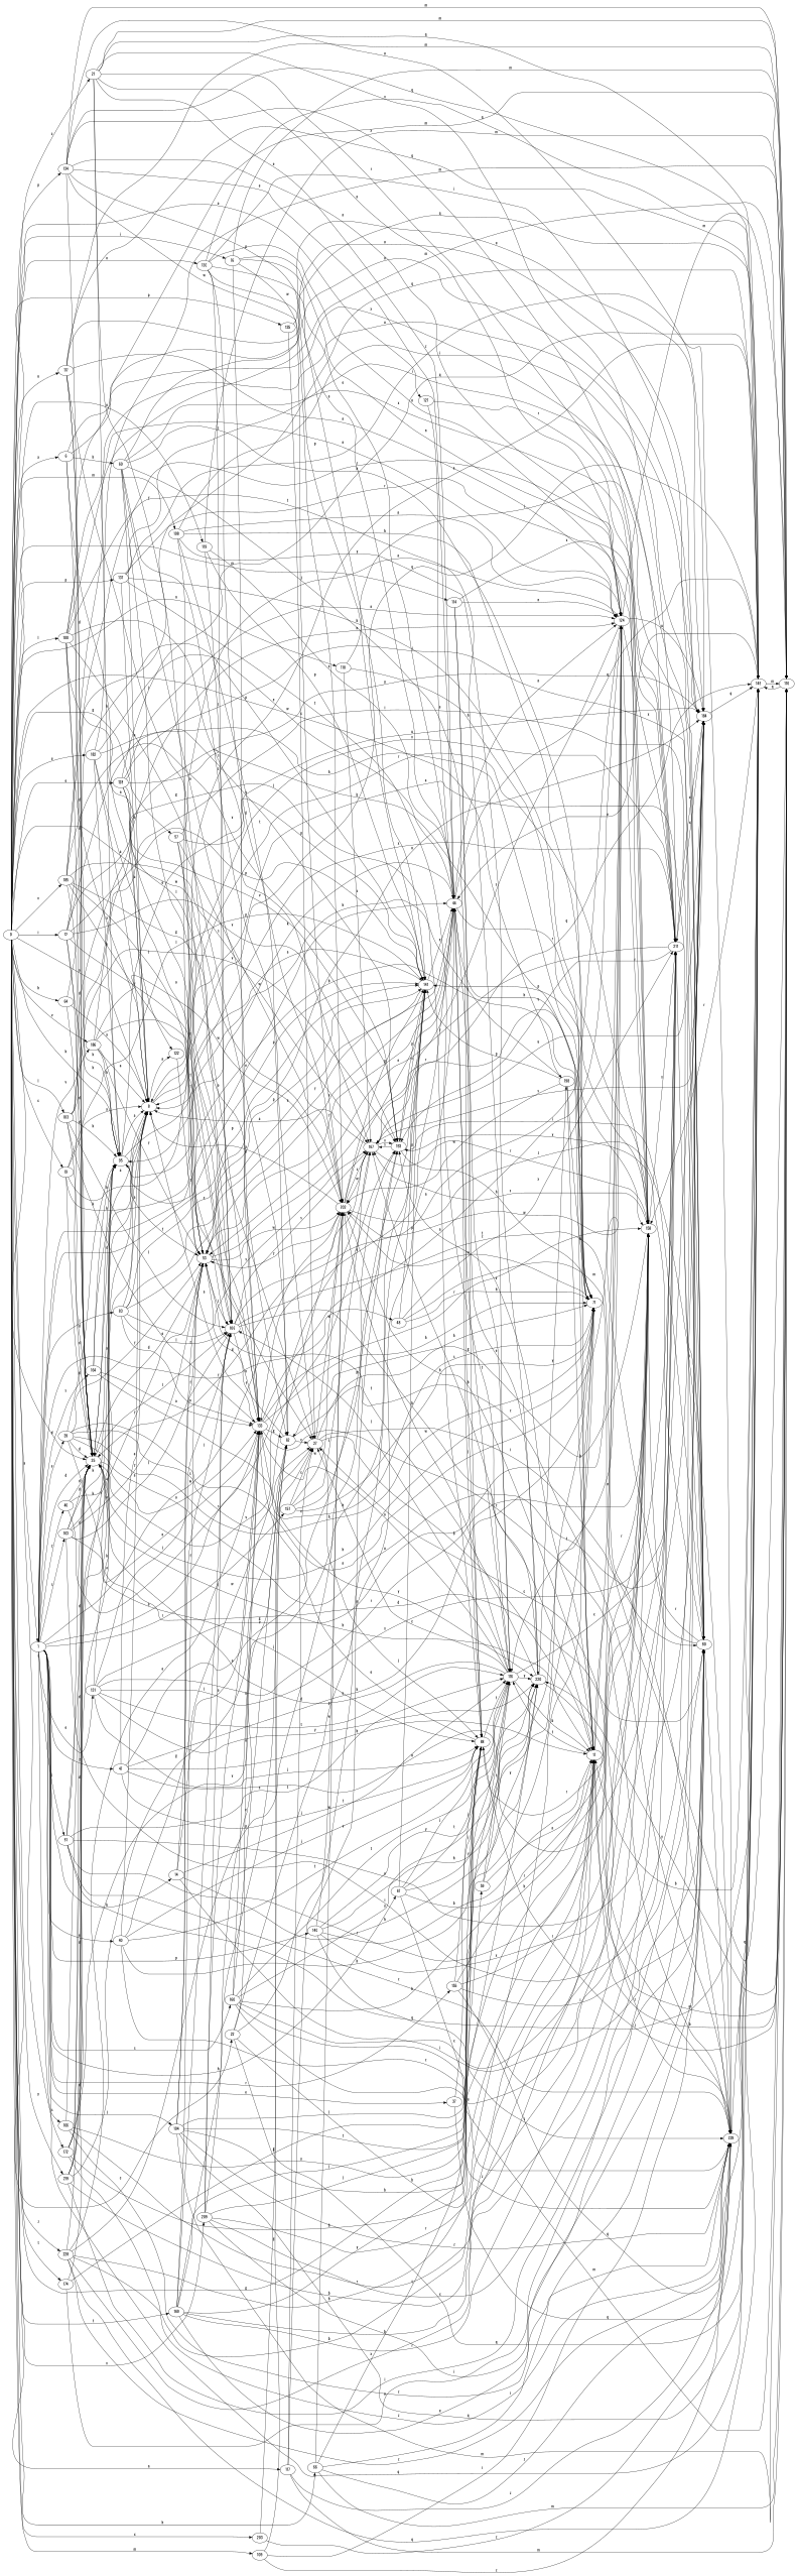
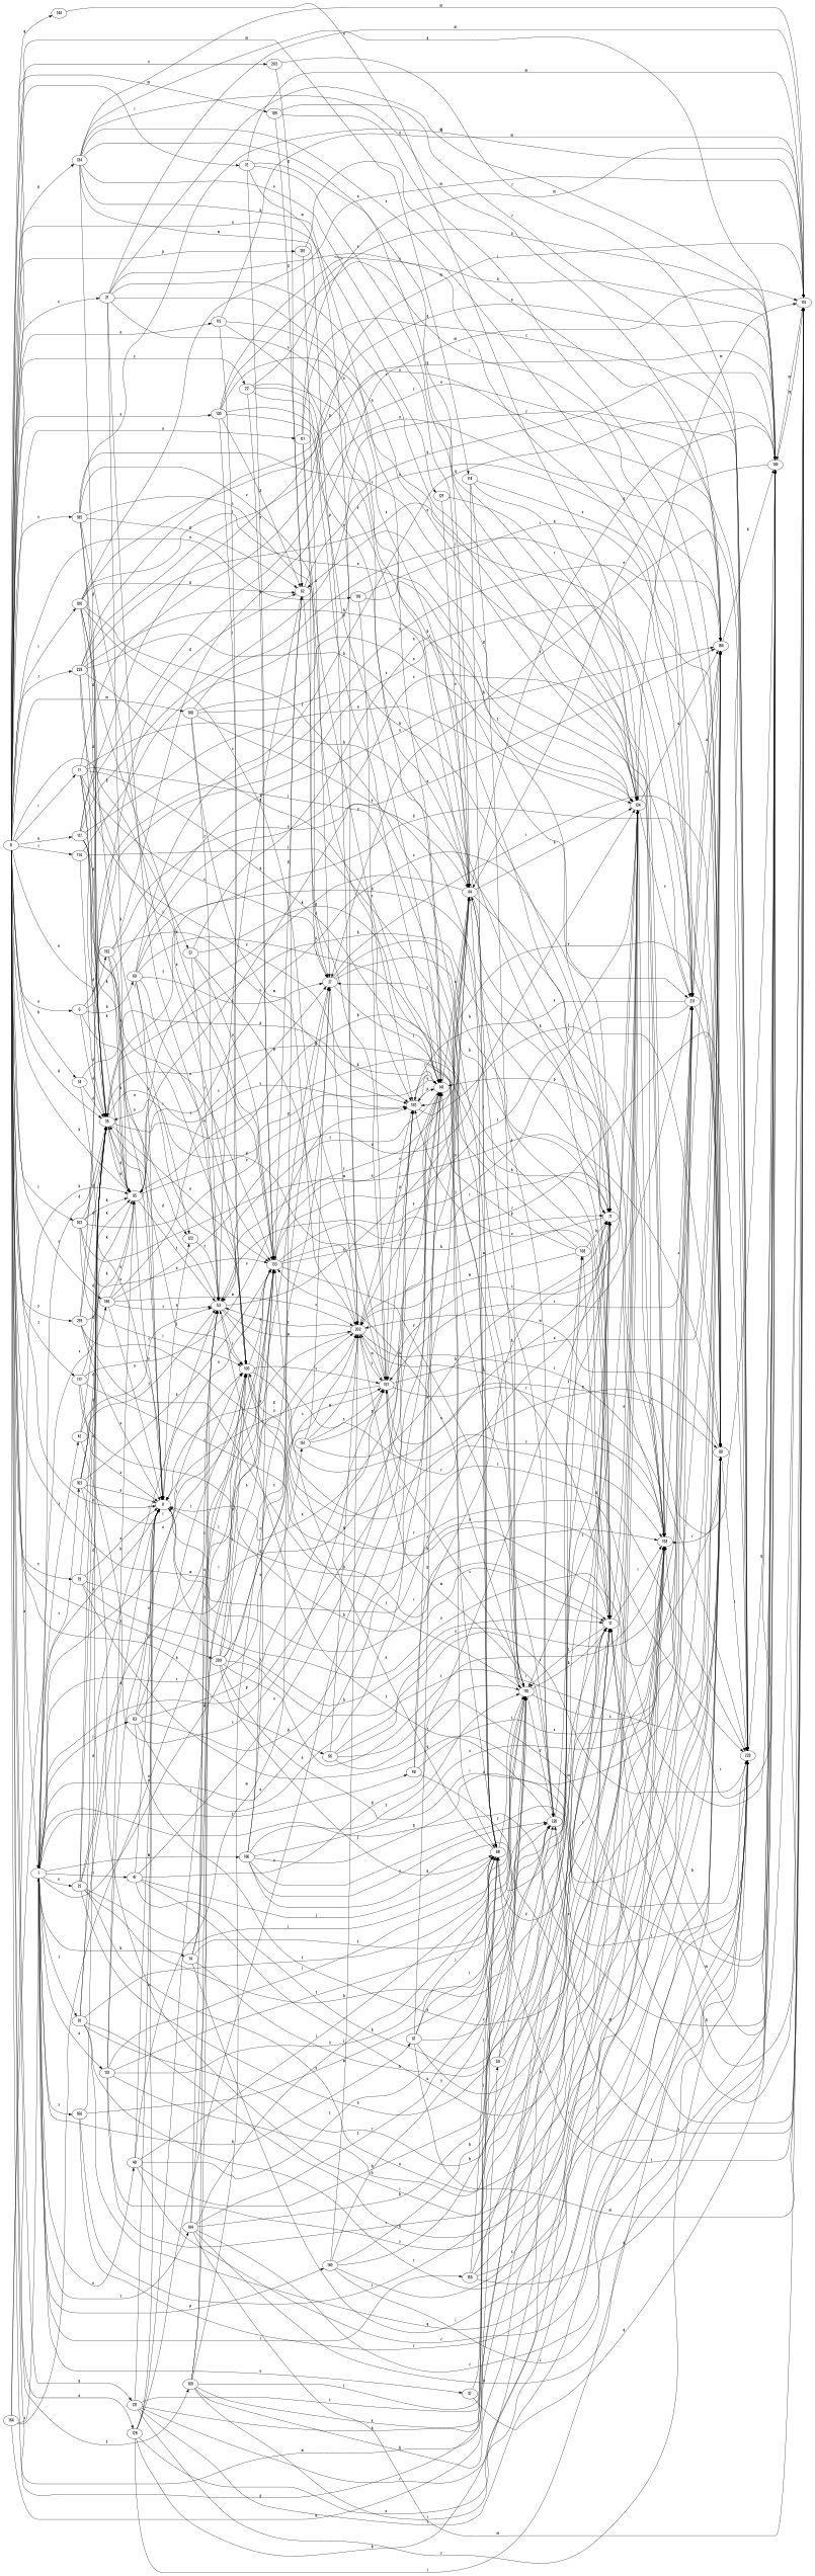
  strict digraph {
    fontname=Oswald
    rankdir=LR
    node [fontname=Oswald]
    edge [fontname=Oswald]
    0
    1
    6
    8
    19
    21
    22
    35
    57
    59
    64
    66
    72
    76
    n15 [label=95]
    100
    103
    108
    109
    114
    117
    118
    119
    127
    128
    130
    134
    135
    137
+   144
    169
    172
    174
    177
    182
    185
    186
    198
    202
    203
    209
    219
    228
    14
    37
    39
    40
    44
    46
    47
    48
    67
    81
    83
    104
    131
    133
    140
    141
    149
    155
    157
    160
    163
    164
    166
    69
    122
    184
    211
    158
    17
    53
    116
    124
    71
    193
    106
    176
    220
    80
    229
    27
    88
    167
    62
    0 -> 1 [label=a]
    0 -> 6 [label=a]
    0 -> 8 [label=a]
    0 -> 19 [label=c]
    0 -> 21 [label=c]
    0 -> 22 [label=c]
    0 -> 35 [label=d]
    0 -> 57 [label=g]
    0 -> 59 [label=g]
    0 -> 64 [label=h]
    0 -> 66 [label=h]
    0 -> 72 [label=i]
    0 -> 76 [label=i]
    0 -> n15 [label=k]
    0 -> 100 [label=l]
    0 -> 103 [label=l]
    0 -> 108 [label=m]
    0 -> 109 [label=m]
    0 -> 114 [label=m]
    0 -> 117 [label=n]
    0 -> 118 [label=n]
    0 -> 119 [label=n]
    0 -> 127 [label=o]
    0 -> 128 [label=o]
    0 -> 130 [label=o]
    0 -> 134 [label=p]
    0 -> 135 [label=p]
    0 -> 137 [label=p]
+   0 -> 144 [label=q]
    0 -> 169 [label=t]
    0 -> 172 [label=t]
    0 -> 174 [label=t]
    0 -> 177 [label=u]
    0 -> 182 [label=u]
    0 -> 185 [label=v]
    0 -> 186 [label=v]
    0 -> 198 [label=w]
    0 -> 202 [label=w]
    0 -> 203 [label=x]
    0 -> 209 [label=x]
    0 -> 219 [label=y]
    0 -> 228 [label=z]
    1 -> 35 [label=d]
    1 -> 186 [label=v]
    1 -> 202 [label=w]
    1 -> 14 [label=b]
    1 -> 37 [label=e]
    1 -> 39 [label=e]
    1 -> 40 [label=e]
    1 -> 44 [label=e]
    1 -> 46 [label=f]
    1 -> 47 [label=f]
    1 -> 48 [label=f]
    1 -> 67 [label=h]
    1 -> 81 [label=j]
    1 -> 83 [label=j]
    1 -> 104 [label=l]
    1 -> 131 [label=o]
    1 -> 133 [label=o]
    1 -> 140 [label=p]
    1 -> 141 [label=p]
    1 -> 149 [label=q]
    1 -> 155 [label=r]
    1 -> 157 [label=r]
    1 -> 160 [label=s]
    1 -> 163 [label=s]
-   1 -> 164 [label=s]
+   164 -> 1 [label=s]
    1 -> 166 [label=s]
    6 -> 35 [label=d]
    6 -> 69 [label=h]
    6 -> 122 [label=n]
    6 -> 184 [label=u]
    6 -> 211 [label=x]
    8 -> 122 [label=n]
    8 -> 211 [label=x]
    8 -> 158 [label=r]
    19 -> 8 [label=a]
    19 -> 35 [label=d]
    19 -> 141 [label=p]
    19 -> 149 [label=q]
    19 -> 17 [label=b]
    21 -> n15 [label=k]
    21 -> 44 [label=e]
    21 -> 149 [label=q]
    21 -> 211 [label=x]
    21 -> 158 [label=r]
    21 -> 53 [label=f]
    21 -> 116 [label=m]
    21 -> 124 [label=n]
    22 -> 44 [label=e]
    22 -> 133 [label=o]
    22 -> 141 [label=p]
    22 -> 149 [label=q]
    22 -> 17 [label=b]
    35 -> n15 [label=k]
    35 -> 133 [label=o]
    35 -> 17 [label=b]
    35 -> 71 [label=h]
    35 -> 193 [label=v]
    35 -> 106 [label=l]
    57 -> 202 [label=w]
    57 -> 133 [label=o]
    57 -> 141 [label=p]
    57 -> 53 [label=f]
    57 -> 124 [label=n]
    59 -> 124 [label=n]
    59 -> 176 [label=t]
    59 -> 220 [label=y]
    64 -> 8 [label=a]
    64 -> 35 [label=d]
    64 -> 141 [label=p]
    66 -> 202 [label=w]
    66 -> 116 [label=m]
    66 -> 176 [label=t]
    66 -> 80 [label=i]
    66 -> 229 [label=z]
    72 -> 35 [label=d]
    72 -> n15 [label=k]
    72 -> 141 [label=p]
    72 -> 149 [label=q]
    72 -> 71 [label=h]
    72 -> 193 [label=v]
    72 -> 27 [label=c]
    72 -> 88 [label=j]
    76 -> 202 [label=w]
    76 -> 44 [label=e]
    76 -> 133 [label=o]
    76 -> 116 [label=m]
    76 -> 124 [label=n]
    n15 -> 8 [label=a]
    n15 -> 35 [label=d]
    n15 -> 141 [label=p]
    n15 -> 184 [label=u]
    n15 -> 211 [label=x]
    n15 -> 53 [label=f]
    100 -> 8 [label=a]
    100 -> 35 [label=d]
    100 -> 133 [label=o]
    100 -> 184 [label=u]
    100 -> 116 [label=m]
    100 -> 124 [label=n]
    100 -> 176 [label=t]
    100 -> 167 [label=s]
    100 -> 62 [label=g]
    103 -> 35 [label=d]
    103 -> n15 [label=k]
    103 -> 133 [label=o]
    103 -> 184 [label=u]
    103 -> 193 [label=v]
    103 -> 106 [label=l]
    103 -> 80 [label=i]
-   108 -> 202 [label=t]
+   108 -> 202 [label=w]
    108 -> 53 [label=f]
    108 -> 124 [label=n]
    108 -> 71 [label=h]
    108 -> 220 [label=y]
    108 -> 80 [label=i]
    109 -> 80 [label=i]
    109 -> 229 [label=z]
    109 -> 62 [label=g]
    114 -> 211 [label=x]
    114 -> 124 [label=n]
    114 -> 176 [label=t]
    114 -> 88 [label=j]
    117 -> 116 [label=m]
    117 -> 193 [label=v]
    117 -> 229 [label=z]
    117 -> 27 [label=c]
    118 -> 71 [label=h]
    118 -> 80 [label=i]
    118 -> 167 [label=s]
    119 -> 44 [label=e]
    119 -> 141 [label=p]
    119 -> 116 [label=m]
    119 -> 106 [label=l]
    127 -> 44 [label=e]
    127 -> 158 [label=r]
    128 -> 8 [label=a]
-   128 -> 149 [label=q]
    128 -> 17 [label=b]
    128 -> 124 [label=n]
    128 -> 193 [label=v]
    128 -> 106 [label=l]
    128 -> 80 [label=i]
    130 -> 44 [label=e]
    130 -> 141 [label=p]
    130 -> 149 [label=q]
    130 -> 124 [label=n]
    130 -> 106 [label=l]
    130 -> 80 [label=i]
    130 -> 62 [label=g]
    134 -> 35 [label=d]
    134 -> 202 [label=w]
    134 -> 44 [label=e]
    134 -> 141 [label=p]
    134 -> 149 [label=q]
    134 -> 184 [label=u]
    134 -> 211 [label=x]
    134 -> 116 [label=m]
    134 -> 124 [label=n]
    135 -> 184 [label=u]
    135 -> 27 [label=c]
    137 -> 8 [label=a]
    137 -> 158 [label=r]
    137 -> 71 [label=h]
    137 -> 176 [label=t]
    137 -> 80 [label=i]
    137 -> 229 [label=z]
-   169 -> 184 [label=u]
+   144 -> 124 [label=n]
    169 -> 158 [label=r]
    169 -> 17 [label=b]
    169 -> 53 [label=f]
    169 -> 106 [label=l]
    169 -> 220 [label=y]
    169 -> 27 [label=c]
    169 -> 88 [label=j]
    172 -> 8 [label=a]
    172 -> 35 [label=d]
    172 -> 17 [label=b]
    172 -> 193 [label=v]
    172 -> 229 [label=z]
    174 -> 35 [label=d]
    174 -> 184 [label=u]
    174 -> 88 [label=j]
    177 -> 35 [label=d]
    177 -> n15 [label=k]
    177 -> 149 [label=q]
    177 -> 184 [label=u]
    177 -> 116 [label=m]
    177 -> 124 [label=n]
    177 -> 106 [label=l]
    182 -> 8 [label=a]
    182 -> n15 [label=k]
    182 -> 44 [label=e]
    182 -> 133 [label=o]
    182 -> 116 [label=m]
    182 -> 193 [label=v]
    185 -> 35 [label=d]
    185 -> 158 [label=r]
-   185 -> 53 [label=f]
+   185 -> 122 [label=f]
    185 -> 116 [label=m]
    185 -> 193 [label=v]
    185 -> 106 [label=l]
    185 -> 167 [label=s]
    185 -> 62 [label=g]
    186 -> 8 [label=a]
    186 -> n15 [label=k]
    186 -> 202 [label=w]
    186 -> 53 [label=f]
    186 -> 124 [label=n]
    186 -> 27 [label=c]
    198 -> n15 [label=k]
    198 -> 202 [label=w]
    198 -> 141 [label=p]
    198 -> 17 [label=b]
    198 -> 71 [label=h]
    202 -> 8 [label=a]
    202 -> 44 [label=e]
    202 -> 141 [label=p]
    202 -> 17 [label=b]
    202 -> 53 [label=f]
    202 -> 229 [label=z]
    202 -> 167 [label=s]
    203 -> 229 [label=z]
    203 -> 62 [label=g]
    209 -> 133 [label=o]
    209 -> 211 [label=x]
    209 -> 158 [label=r]
    209 -> 106 [label=l]
    209 -> 80 [label=i]
    209 -> 27 [label=c]
    209 -> 88 [label=j]
+   209 -> 167 [label=s]
    219 -> 8 [label=a]
    219 -> 35 [label=d]
    219 -> n15 [label=k]
    219 -> 17 [label=b]
    219 -> 80 [label=i]
    219 -> 62 [label=g]
    228 -> 35 [label=d]
    228 -> 133 [label=o]
    228 -> 141 [label=p]
    228 -> 149 [label=q]
    228 -> 211 [label=x]
    228 -> 17 [label=b]
    228 -> 71 [label=h]
    228 -> 229 [label=z]
    14 -> 133 [label=o]
    14 -> 53 [label=f]
    14 -> 71 [label=h]
    14 -> 176 [label=t]
    14 -> 80 [label=i]
    37 -> 149 [label=q]
    37 -> 88 [label=j]
    39 -> 35 [label=d]
    39 -> n15 [label=k]
    39 -> 184 [label=u]
    39 -> 53 [label=f]
    39 -> 124 [label=n]
    39 -> 71 [label=h]
    39 -> 27 [label=c]
    39 -> 88 [label=j]
    40 -> 8 [label=a]
    40 -> 202 [label=w]
    40 -> 71 [label=h]
    40 -> 176 [label=t]
    40 -> 229 [label=z]
    40 -> 88 [label=j]
    44 -> n15 [label=k]
    44 -> 133 [label=o]
    44 -> 149 [label=q]
    44 -> 158 [label=r]
    44 -> 53 [label=f]
    44 -> 124 [label=n]
    44 -> 71 [label=h]
    44 -> 176 [label=t]
    44 -> 88 [label=j]
    46 -> 35 [label=d]
    46 -> 53 [label=f]
    46 -> 167 [label=s]
    47 -> 8 [label=a]
    47 -> 184 [label=u]
    47 -> 17 [label=b]
    47 -> 71 [label=h]
    47 -> 193 [label=v]
    47 -> 88 [label=j]
    48 -> 141 [label=p]
    48 -> 211 [label=x]
    48 -> 116 [label=m]
    48 -> 71 [label=h]
    67 -> 141 [label=p]
    67 -> 158 [label=r]
    67 -> 116 [label=m]
    67 -> 176 [label=t]
    67 -> 220 [label=y]
    67 -> 88 [label=j]
    81 -> 8 [label=a]
    81 -> 35 [label=d]
    81 -> 149 [label=q]
    81 -> 184 [label=u]
    81 -> 158 [label=r]
    81 -> 176 [label=t]
    81 -> 229 [label=z]
    83 -> 8 [label=a]
    83 -> 44 [label=e]
    83 -> 133 [label=o]
    83 -> 141 [label=p]
    83 -> 184 [label=u]
    83 -> 106 [label=l]
    83 -> 167 [label=s]
    104 -> 149 [label=q]
    104 -> 17 [label=b]
    104 -> 53 [label=f]
    104 -> 116 [label=m]
    104 -> 106 [label=l]
    104 -> 176 [label=t]
    104 -> 229 [label=z]
    104 -> 88 [label=j]
    131 -> n15 [label=k]
    131 -> 211 [label=x]
    131 -> 158 [label=r]
    131 -> 124 [label=n]
    131 -> 106 [label=l]
    131 -> 176 [label=t]
    131 -> 220 [label=y]
    131 -> 88 [label=j]
    133 -> 8 [label=a]
    133 -> 158 [label=r]
    133 -> 124 [label=n]
    133 -> 71 [label=h]
    133 -> 220 [label=y]
    133 -> 229 [label=z]
    133 -> 62 [label=g]
    140 -> 202 [label=w]
    140 -> 211 [label=x]
    140 -> 17 [label=b]
    140 -> 71 [label=h]
    140 -> 220 [label=y]
    140 -> 229 [label=z]
    141 -> 8 [label=a]
    141 -> 44 [label=e]
    141 -> 53 [label=f]
    141 -> 193 [label=v]
    149 -> 8 [label=a]
    149 -> 44 [label=e]
    149 -> 158 [label=r]
    149 -> 17 [label=b]
    149 -> 116 [label=m]
    155 -> 149 [label=q]
    155 -> 158 [label=r]
    155 -> 17 [label=b]
    155 -> 80 [label=i]
    155 -> 88 [label=j]
    157 -> 202 [label=w]
    157 -> 141 [label=p]
    157 -> 71 [label=h]
    157 -> 27 [label=c]
    157 -> 167 [label=s]
    160 -> 133 [label=o]
    160 -> 184 [label=u]
    160 -> 211 [label=x]
    160 -> 17 [label=b]
    160 -> 176 [label=t]
    160 -> 220 [label=y]
    160 -> 229 [label=z]
    160 -> 62 [label=g]
    163 -> 8 [label=a]
    163 -> 35 [label=d]
    163 -> n15 [label=k]
    163 -> 133 [label=o]
    163 -> 53 [label=f]
    163 -> 106 [label=l]
    163 -> 80 [label=i]
    164 -> 8 [label=a]
    164 -> n15 [label=k]
    164 -> 133 [label=o]
    164 -> 71 [label=h]
    166 -> 35 [label=d]
    166 -> 158 [label=r]
    166 -> 220 [label=y]
    166 -> 229 [label=z]
    69 -> 8 [label=a]
    69 -> 133 [label=o]
    69 -> 149 [label=q]
    69 -> 211 [label=x]
    69 -> 71 [label=h]
    69 -> 106 [label=l]
    69 -> 27 [label=c]
    69 -> 88 [label=j]
    122 -> 53 [label=f]
    184 -> 149 [label=q]
    184 -> 211 [label=x]
    184 -> 167 [label=s]
    211 -> 184 [label=u]
    211 -> 53 [label=f]
    211 -> 193 [label=v]
    211 -> 80 [label=i]
    158 -> 141 [label=p]
    158 -> 211 [label=x]
    158 -> 167 [label=s]
    158 -> 62 [label=g]
    17 -> 158 [label=r]
    17 -> 116 [label=m]
    17 -> 124 [label=n]
    17 -> 193 [label=v]
    17 -> 176 [label=t]
    53 -> 35 [label=d]
    53 -> 202 [label=w]
    53 -> 44 [label=e]
    53 -> 158 [label=r]
    53 -> 106 [label=l]
    116 -> 149 [label=q]
    116 -> 17 [label=b]
    116 -> 220 [label=y]
    116 -> 88 [label=j]
    124 -> 184 [label=u]
    124 -> 211 [label=x]
    124 -> 158 [label=r]
    124 -> 116 [label=m]
    124 -> 176 [label=t]
    124 -> 167 [label=s]
    71 -> 202 [label=w]
    193 -> 141 [label=p]
    193 -> 71 [label=h]
    193 -> 80 [label=i]
    193 -> 167 [label=s]
    106 -> 133 [label=o]
    106 -> 17 [label=b]
    106 -> 124 [label=n]
    106 -> 229 [label=z]
    106 -> 167 [label=s]
    176 -> 35 [label=d]
    176 -> 202 [label=w]
    176 -> 133 [label=o]
    176 -> 211 [label=x]
    176 -> 17 [label=b]
    176 -> 106 [label=l]
    176 -> 220 [label=y]
    176 -> 27 [label=c]
    220 -> 198 [label=y]
    220 -> 44 [label=e]
    220 -> 53 [label=f]
    220 -> 229 [label=z]
    220 -> 167 [label=s]
    80 -> 8 [label=a]
    80 -> 35 [label=d]
    80 -> 202 [label=w]
    80 -> 158 [label=r]
    80 -> 193 [label=v]
    80 -> 229 [label=z]
    229 -> 149 [label=q]
    229 -> 27 [label=c]
    27 -> 202 [label=w]
    27 -> 17 [label=b]
    27 -> 71 [label=h]
    27 -> 80 [label=i]
    27 -> 88 [label=j]
    88 -> 133 [label=o]
    88 -> 158 [label=r]
    88 -> 176 [label=t]
    167 -> 8 [label=a]
    167 -> 35 [label=d]
    167 -> 202 [label=w]
    167 -> 149 [label=q]
    167 -> 184 [label=u]
    167 -> 158 [label=r]
    167 -> 193 [label=v]
    62 -> 53 [label=f]
    62 -> 229 [label=z]
    62 -> 27 [label=c]
  }
